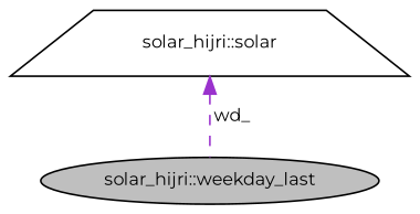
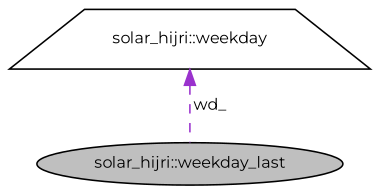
  digraph {
    fontname=Montserrat
    node [color=black fontname=Montserrat fontsize=10 style=filled]
    n1 [fillcolor=grey75 fontcolor=black height=0.2 label="solar_hijri::weekday_last" shape=ellipse width=0.4]
-   n2 [fillcolor=white height=0.2 label="solar_hijri::solar" shape=trapezium width=0.4]
+   n2 [fillcolor=white height=0.2 label="solar_hijri::weekday" shape=trapezium width=0.4]
    n2 -> n1 [color=darkorchid3 dir=back fontname=Montserrat fontsize=10 label=" wd_" labelfontname=Helvetica labelfontsize=10 style=dashed]
  }
